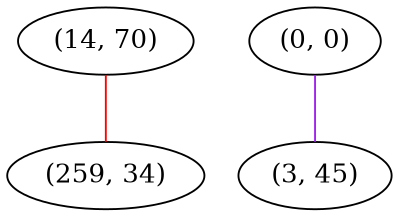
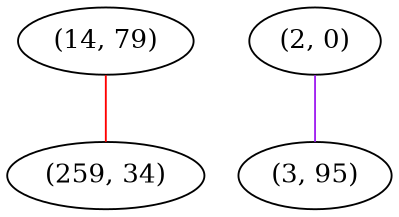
  graph {
    n1 [label="(259, 34)"]
-   "(14, 70)"
-   "(0, 0)"
-   "(3, 45)"
+   "(14, 70)" [label="(14, 79)"]
+   "(0, 0)" [label="(2, 0)"]
+   "(3, 45)" [label="(3, 95)"]
    "(14, 70)" -- n1 [color=red weight=1]
    "(0, 0)" -- "(3, 45)" [color=purple weight=4]
  }
